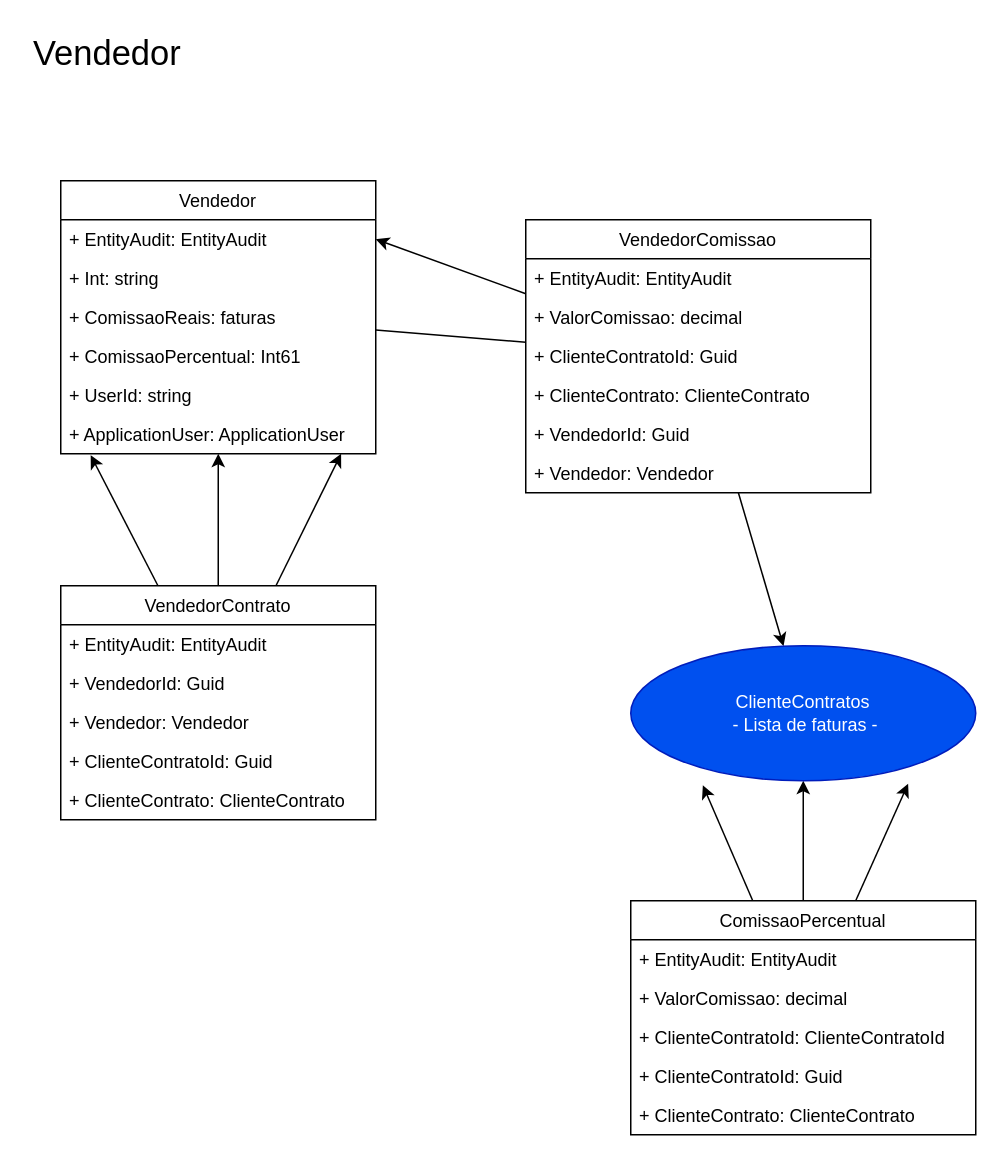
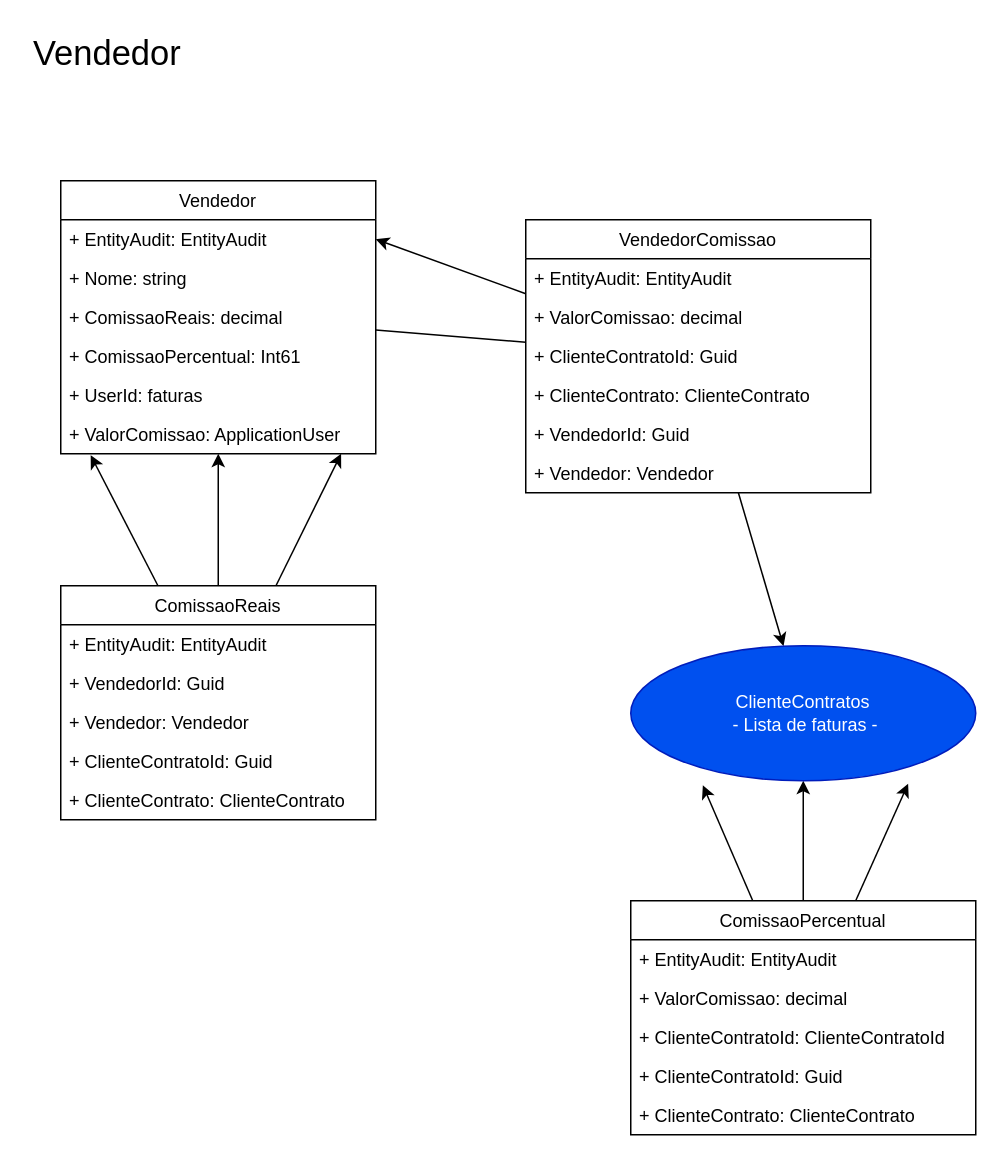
  <mxCell id="0" />
  <mxCell id="1" parent="0" />
  <mxCell id="2" value="Vendedor" style="text;html=1;strokeColor=none;fillColor=none;align=left;verticalAlign=middle;whiteSpace=wrap;rounded=0;fontSize=23;" parent="1" vertex="1"><mxGeometry x="20" y="20" width="120" height="30" as="geometry" /></mxCell>
  <mxCell id="3" value="Vendedor" style="swimlane;fontStyle=0;childLayout=stackLayout;horizontal=1;startSize=26;fillColor=none;horizontalStack=0;resizeParent=1;resizeParentMax=0;resizeLast=0;collapsible=1;marginBottom=0;fontSize=12;" parent="1" vertex="1"><mxGeometry x="40" y="120" width="210" height="182" as="geometry" /></mxCell>
  <mxCell id="4" value="+ EntityAudit: EntityAudit" style="text;strokeColor=none;fillColor=none;align=left;verticalAlign=top;spacingLeft=4;spacingRight=4;overflow=hidden;rotatable=0;points=[[0,0.5],[1,0.5]];portConstraint=eastwest;fontSize=12;" parent="3" vertex="1"><mxGeometry y="26" width="210" height="26" as="geometry" /></mxCell>
- <mxCell id="5" value="+ Int: string" style="text;strokeColor=none;fillColor=none;align=left;verticalAlign=top;spacingLeft=4;spacingRight=4;overflow=hidden;rotatable=0;points=[[0,0.5],[1,0.5]];portConstraint=eastwest;fontSize=12;" parent="3" vertex="1"><mxGeometry y="52" width="210" height="26" as="geometry" /></mxCell>
- <mxCell id="6" value="+ ComissaoReais: faturas" style="text;strokeColor=none;fillColor=none;align=left;verticalAlign=top;spacingLeft=4;spacingRight=4;overflow=hidden;rotatable=0;points=[[0,0.5],[1,0.5]];portConstraint=eastwest;fontSize=12;" parent="3" vertex="1"><mxGeometry y="78" width="210" height="26" as="geometry" /></mxCell>
+ <mxCell id="5" value="+ Nome: string" style="text;strokeColor=none;fillColor=none;align=left;verticalAlign=top;spacingLeft=4;spacingRight=4;overflow=hidden;rotatable=0;points=[[0,0.5],[1,0.5]];portConstraint=eastwest;fontSize=12;" parent="3" vertex="1"><mxGeometry y="52" width="210" height="26" as="geometry" /></mxCell>
+ <mxCell id="6" value="+ ComissaoReais: decimal" style="text;strokeColor=none;fillColor=none;align=left;verticalAlign=top;spacingLeft=4;spacingRight=4;overflow=hidden;rotatable=0;points=[[0,0.5],[1,0.5]];portConstraint=eastwest;fontSize=12;" parent="3" vertex="1"><mxGeometry y="78" width="210" height="26" as="geometry" /></mxCell>
  <mxCell id="7" value="+ ComissaoPercentual: Int61" style="text;strokeColor=none;fillColor=none;align=left;verticalAlign=top;spacingLeft=4;spacingRight=4;overflow=hidden;rotatable=0;points=[[0,0.5],[1,0.5]];portConstraint=eastwest;fontSize=12;" parent="3" vertex="1"><mxGeometry y="104" width="210" height="26" as="geometry" /></mxCell>
- <mxCell id="8" value="+ UserId: string" style="text;strokeColor=none;fillColor=none;align=left;verticalAlign=top;spacingLeft=4;spacingRight=4;overflow=hidden;rotatable=0;points=[[0,0.5],[1,0.5]];portConstraint=eastwest;fontSize=12;" parent="3" vertex="1"><mxGeometry y="130" width="210" height="26" as="geometry" /></mxCell>
- <mxCell id="9" value="+ ApplicationUser: ApplicationUser" style="text;strokeColor=none;fillColor=none;align=left;verticalAlign=top;spacingLeft=4;spacingRight=4;overflow=hidden;rotatable=0;points=[[0,0.5],[1,0.5]];portConstraint=eastwest;fontSize=12;" parent="3" vertex="1"><mxGeometry y="156" width="210" height="26" as="geometry" /></mxCell>
+ <mxCell id="8" value="+ UserId: faturas" style="text;strokeColor=none;fillColor=none;align=left;verticalAlign=top;spacingLeft=4;spacingRight=4;overflow=hidden;rotatable=0;points=[[0,0.5],[1,0.5]];portConstraint=eastwest;fontSize=12;" parent="3" vertex="1"><mxGeometry y="130" width="210" height="26" as="geometry" /></mxCell>
+ <mxCell id="9" value="+ ValorComissao: ApplicationUser" style="text;strokeColor=none;fillColor=none;align=left;verticalAlign=top;spacingLeft=4;spacingRight=4;overflow=hidden;rotatable=0;points=[[0,0.5],[1,0.5]];portConstraint=eastwest;fontSize=12;" parent="3" vertex="1"><mxGeometry y="156" width="210" height="26" as="geometry" /></mxCell>
  <mxCell id="10" style="edgeStyle=none;html=1;fontSize=12;endArrow=none;" parent="1" source="13" target="6" edge="1"><mxGeometry relative="1" as="geometry" /></mxCell>
  <mxCell id="11" style="edgeStyle=none;html=1;fontSize=12;" parent="1" source="13" edge="1"><mxGeometry relative="1" as="geometry"><mxPoint x="250" y="159" as="targetPoint" /></mxGeometry></mxCell>
  <mxCell id="12" style="edgeStyle=none;html=1;fontSize=12;" parent="1" source="13" target="38" edge="1"><mxGeometry relative="1" as="geometry" /></mxCell>
  <mxCell id="13" value="VendedorComissao" style="swimlane;fontStyle=0;childLayout=stackLayout;horizontal=1;startSize=26;fillColor=none;horizontalStack=0;resizeParent=1;resizeParentMax=0;resizeLast=0;collapsible=1;marginBottom=0;fontSize=12;" parent="1" vertex="1"><mxGeometry x="350" y="146" width="230" height="182" as="geometry" /></mxCell>
  <mxCell id="14" value="+ EntityAudit: EntityAudit" style="text;strokeColor=none;fillColor=none;align=left;verticalAlign=top;spacingLeft=4;spacingRight=4;overflow=hidden;rotatable=0;points=[[0,0.5],[1,0.5]];portConstraint=eastwest;fontSize=12;" parent="13" vertex="1"><mxGeometry y="26" width="230" height="26" as="geometry" /></mxCell>
  <mxCell id="15" value="+ ValorComissao: decimal" style="text;strokeColor=none;fillColor=none;align=left;verticalAlign=top;spacingLeft=4;spacingRight=4;overflow=hidden;rotatable=0;points=[[0,0.5],[1,0.5]];portConstraint=eastwest;fontSize=12;" parent="13" vertex="1"><mxGeometry y="52" width="230" height="26" as="geometry" /></mxCell>
  <mxCell id="16" value="+ ClienteContratoId: Guid" style="text;strokeColor=none;fillColor=none;align=left;verticalAlign=top;spacingLeft=4;spacingRight=4;overflow=hidden;rotatable=0;points=[[0,0.5],[1,0.5]];portConstraint=eastwest;fontSize=12;" parent="13" vertex="1"><mxGeometry y="78" width="230" height="26" as="geometry" /></mxCell>
  <mxCell id="17" value="+ ClienteContrato: ClienteContrato" style="text;strokeColor=none;fillColor=none;align=left;verticalAlign=top;spacingLeft=4;spacingRight=4;overflow=hidden;rotatable=0;points=[[0,0.5],[1,0.5]];portConstraint=eastwest;fontSize=12;" parent="13" vertex="1"><mxGeometry y="104" width="230" height="26" as="geometry" /></mxCell>
  <mxCell id="18" value="+ VendedorId: Guid" style="text;strokeColor=none;fillColor=none;align=left;verticalAlign=top;spacingLeft=4;spacingRight=4;overflow=hidden;rotatable=0;points=[[0,0.5],[1,0.5]];portConstraint=eastwest;fontSize=12;" parent="13" vertex="1"><mxGeometry y="130" width="230" height="26" as="geometry" /></mxCell>
  <mxCell id="19" value="+ Vendedor: Vendedor" style="text;strokeColor=none;fillColor=none;align=left;verticalAlign=top;spacingLeft=4;spacingRight=4;overflow=hidden;rotatable=0;points=[[0,0.5],[1,0.5]];portConstraint=eastwest;fontSize=12;" parent="13" vertex="1"><mxGeometry y="156" width="230" height="26" as="geometry" /></mxCell>
  <mxCell id="20" style="edgeStyle=none;html=1;entryX=0.095;entryY=1.038;entryDx=0;entryDy=0;entryPerimeter=0;fontSize=12;" parent="1" source="23" target="9" edge="1"><mxGeometry relative="1" as="geometry" /></mxCell>
  <mxCell id="21" style="edgeStyle=none;html=1;fontSize=12;" parent="1" source="23" target="9" edge="1"><mxGeometry relative="1" as="geometry" /></mxCell>
  <mxCell id="22" style="edgeStyle=none;html=1;entryX=0.89;entryY=1;entryDx=0;entryDy=0;entryPerimeter=0;fontSize=12;" parent="1" source="23" target="9" edge="1"><mxGeometry relative="1" as="geometry" /></mxCell>
- <mxCell id="23" value="VendedorContrato" style="swimlane;fontStyle=0;childLayout=stackLayout;horizontal=1;startSize=26;fillColor=none;horizontalStack=0;resizeParent=1;resizeParentMax=0;resizeLast=0;collapsible=1;marginBottom=0;fontSize=12;" parent="1" vertex="1"><mxGeometry x="40" y="390" width="210" height="156" as="geometry" /></mxCell>
+ <mxCell id="23" value="ComissaoReais" style="swimlane;fontStyle=0;childLayout=stackLayout;horizontal=1;startSize=26;fillColor=none;horizontalStack=0;resizeParent=1;resizeParentMax=0;resizeLast=0;collapsible=1;marginBottom=0;fontSize=12;" parent="1" vertex="1"><mxGeometry x="40" y="390" width="210" height="156" as="geometry" /></mxCell>
  <mxCell id="24" value="+ EntityAudit: EntityAudit" style="text;strokeColor=none;fillColor=none;align=left;verticalAlign=top;spacingLeft=4;spacingRight=4;overflow=hidden;rotatable=0;points=[[0,0.5],[1,0.5]];portConstraint=eastwest;fontSize=12;" parent="23" vertex="1"><mxGeometry y="26" width="210" height="26" as="geometry" /></mxCell>
  <mxCell id="25" value="+ VendedorId: Guid" style="text;strokeColor=none;fillColor=none;align=left;verticalAlign=top;spacingLeft=4;spacingRight=4;overflow=hidden;rotatable=0;points=[[0,0.5],[1,0.5]];portConstraint=eastwest;fontSize=12;" parent="23" vertex="1"><mxGeometry y="52" width="210" height="26" as="geometry" /></mxCell>
  <mxCell id="26" value="+ Vendedor: Vendedor" style="text;strokeColor=none;fillColor=none;align=left;verticalAlign=top;spacingLeft=4;spacingRight=4;overflow=hidden;rotatable=0;points=[[0,0.5],[1,0.5]];portConstraint=eastwest;fontSize=12;" parent="23" vertex="1"><mxGeometry y="78" width="210" height="26" as="geometry" /></mxCell>
  <mxCell id="27" value="+ ClienteContratoId: Guid" style="text;strokeColor=none;fillColor=none;align=left;verticalAlign=top;spacingLeft=4;spacingRight=4;overflow=hidden;rotatable=0;points=[[0,0.5],[1,0.5]];portConstraint=eastwest;fontSize=12;" parent="23" vertex="1"><mxGeometry y="104" width="210" height="26" as="geometry" /></mxCell>
  <mxCell id="28" value="+ ClienteContrato: ClienteContrato" style="text;strokeColor=none;fillColor=none;align=left;verticalAlign=top;spacingLeft=4;spacingRight=4;overflow=hidden;rotatable=0;points=[[0,0.5],[1,0.5]];portConstraint=eastwest;fontSize=12;" parent="23" vertex="1"><mxGeometry y="130" width="210" height="26" as="geometry" /></mxCell>
  <mxCell id="29" style="edgeStyle=none;html=1;fontSize=12;" parent="1" source="32" target="38" edge="1"><mxGeometry relative="1" as="geometry" /></mxCell>
  <mxCell id="30" style="edgeStyle=none;html=1;entryX=0.209;entryY=1.033;entryDx=0;entryDy=0;entryPerimeter=0;fontSize=12;" parent="1" source="32" target="38" edge="1"><mxGeometry relative="1" as="geometry" /></mxCell>
  <mxCell id="31" style="edgeStyle=none;html=1;entryX=0.804;entryY=1.022;entryDx=0;entryDy=0;entryPerimeter=0;fontSize=12;" parent="1" source="32" target="38" edge="1"><mxGeometry relative="1" as="geometry" /></mxCell>
  <mxCell id="32" value="ComissaoPercentual" style="swimlane;fontStyle=0;childLayout=stackLayout;horizontal=1;startSize=26;fillColor=none;horizontalStack=0;resizeParent=1;resizeParentMax=0;resizeLast=0;collapsible=1;marginBottom=0;fontSize=12;" parent="1" vertex="1"><mxGeometry x="420" y="600" width="230" height="156" as="geometry" /></mxCell>
  <mxCell id="33" value="+ EntityAudit: EntityAudit" style="text;strokeColor=none;fillColor=none;align=left;verticalAlign=top;spacingLeft=4;spacingRight=4;overflow=hidden;rotatable=0;points=[[0,0.5],[1,0.5]];portConstraint=eastwest;fontSize=12;" parent="32" vertex="1"><mxGeometry y="26" width="230" height="26" as="geometry" /></mxCell>
  <mxCell id="34" value="+ ValorComissao: decimal" style="text;strokeColor=none;fillColor=none;align=left;verticalAlign=top;spacingLeft=4;spacingRight=4;overflow=hidden;rotatable=0;points=[[0,0.5],[1,0.5]];portConstraint=eastwest;fontSize=12;" parent="32" vertex="1"><mxGeometry y="52" width="230" height="26" as="geometry" /></mxCell>
  <mxCell id="35" value="+ ClienteContratoId: ClienteContratoId" style="text;strokeColor=none;fillColor=none;align=left;verticalAlign=top;spacingLeft=4;spacingRight=4;overflow=hidden;rotatable=0;points=[[0,0.5],[1,0.5]];portConstraint=eastwest;fontSize=12;" parent="32" vertex="1"><mxGeometry y="78" width="230" height="26" as="geometry" /></mxCell>
  <mxCell id="36" value="+ ClienteContratoId: Guid" style="text;strokeColor=none;fillColor=none;align=left;verticalAlign=top;spacingLeft=4;spacingRight=4;overflow=hidden;rotatable=0;points=[[0,0.5],[1,0.5]];portConstraint=eastwest;fontSize=12;" parent="32" vertex="1"><mxGeometry y="104" width="230" height="26" as="geometry" /></mxCell>
  <mxCell id="37" value="+ ClienteContrato: ClienteContrato" style="text;strokeColor=none;fillColor=none;align=left;verticalAlign=top;spacingLeft=4;spacingRight=4;overflow=hidden;rotatable=0;points=[[0,0.5],[1,0.5]];portConstraint=eastwest;fontSize=12;" parent="32" vertex="1"><mxGeometry y="130" width="230" height="26" as="geometry" /></mxCell>
  <mxCell id="38" value="ClienteContratos&lt;br&gt;&amp;nbsp;- Lista de faturas -" style="ellipse;whiteSpace=wrap;html=1;fontSize=12;fillColor=#0050ef;fontColor=#ffffff;strokeColor=#001DBC;" parent="1" vertex="1"><mxGeometry x="420" y="430" width="230" height="90" as="geometry" /></mxCell>
